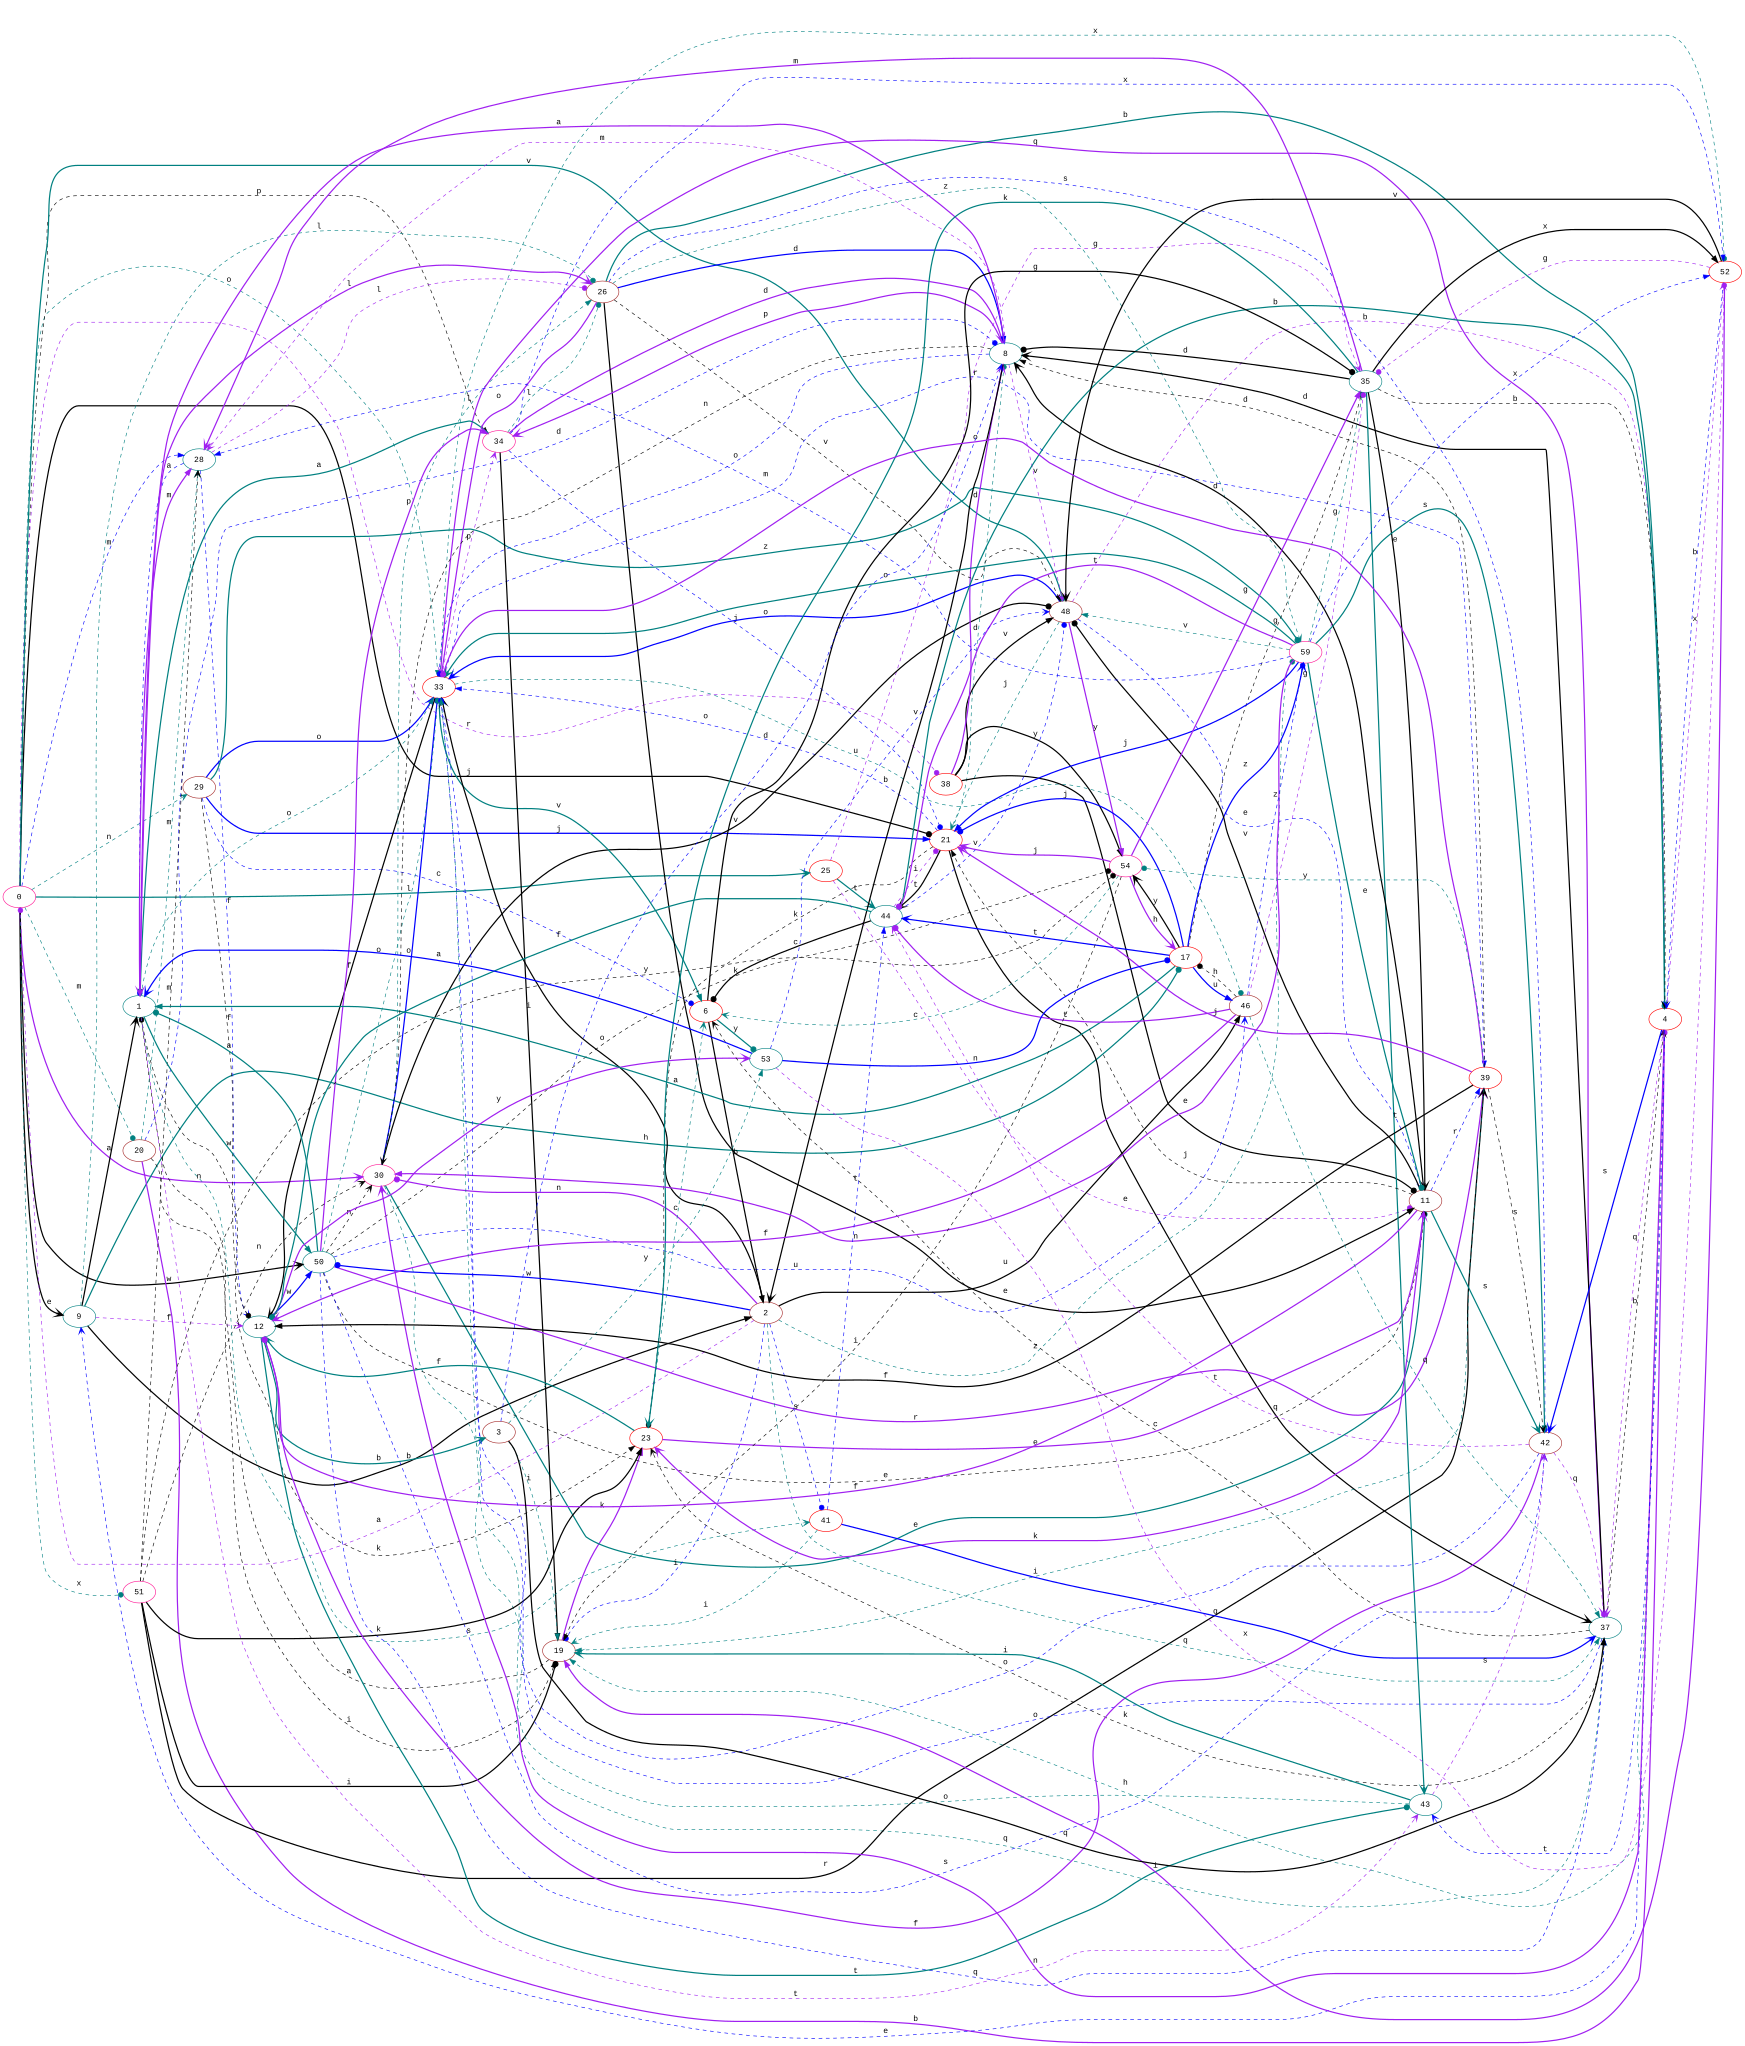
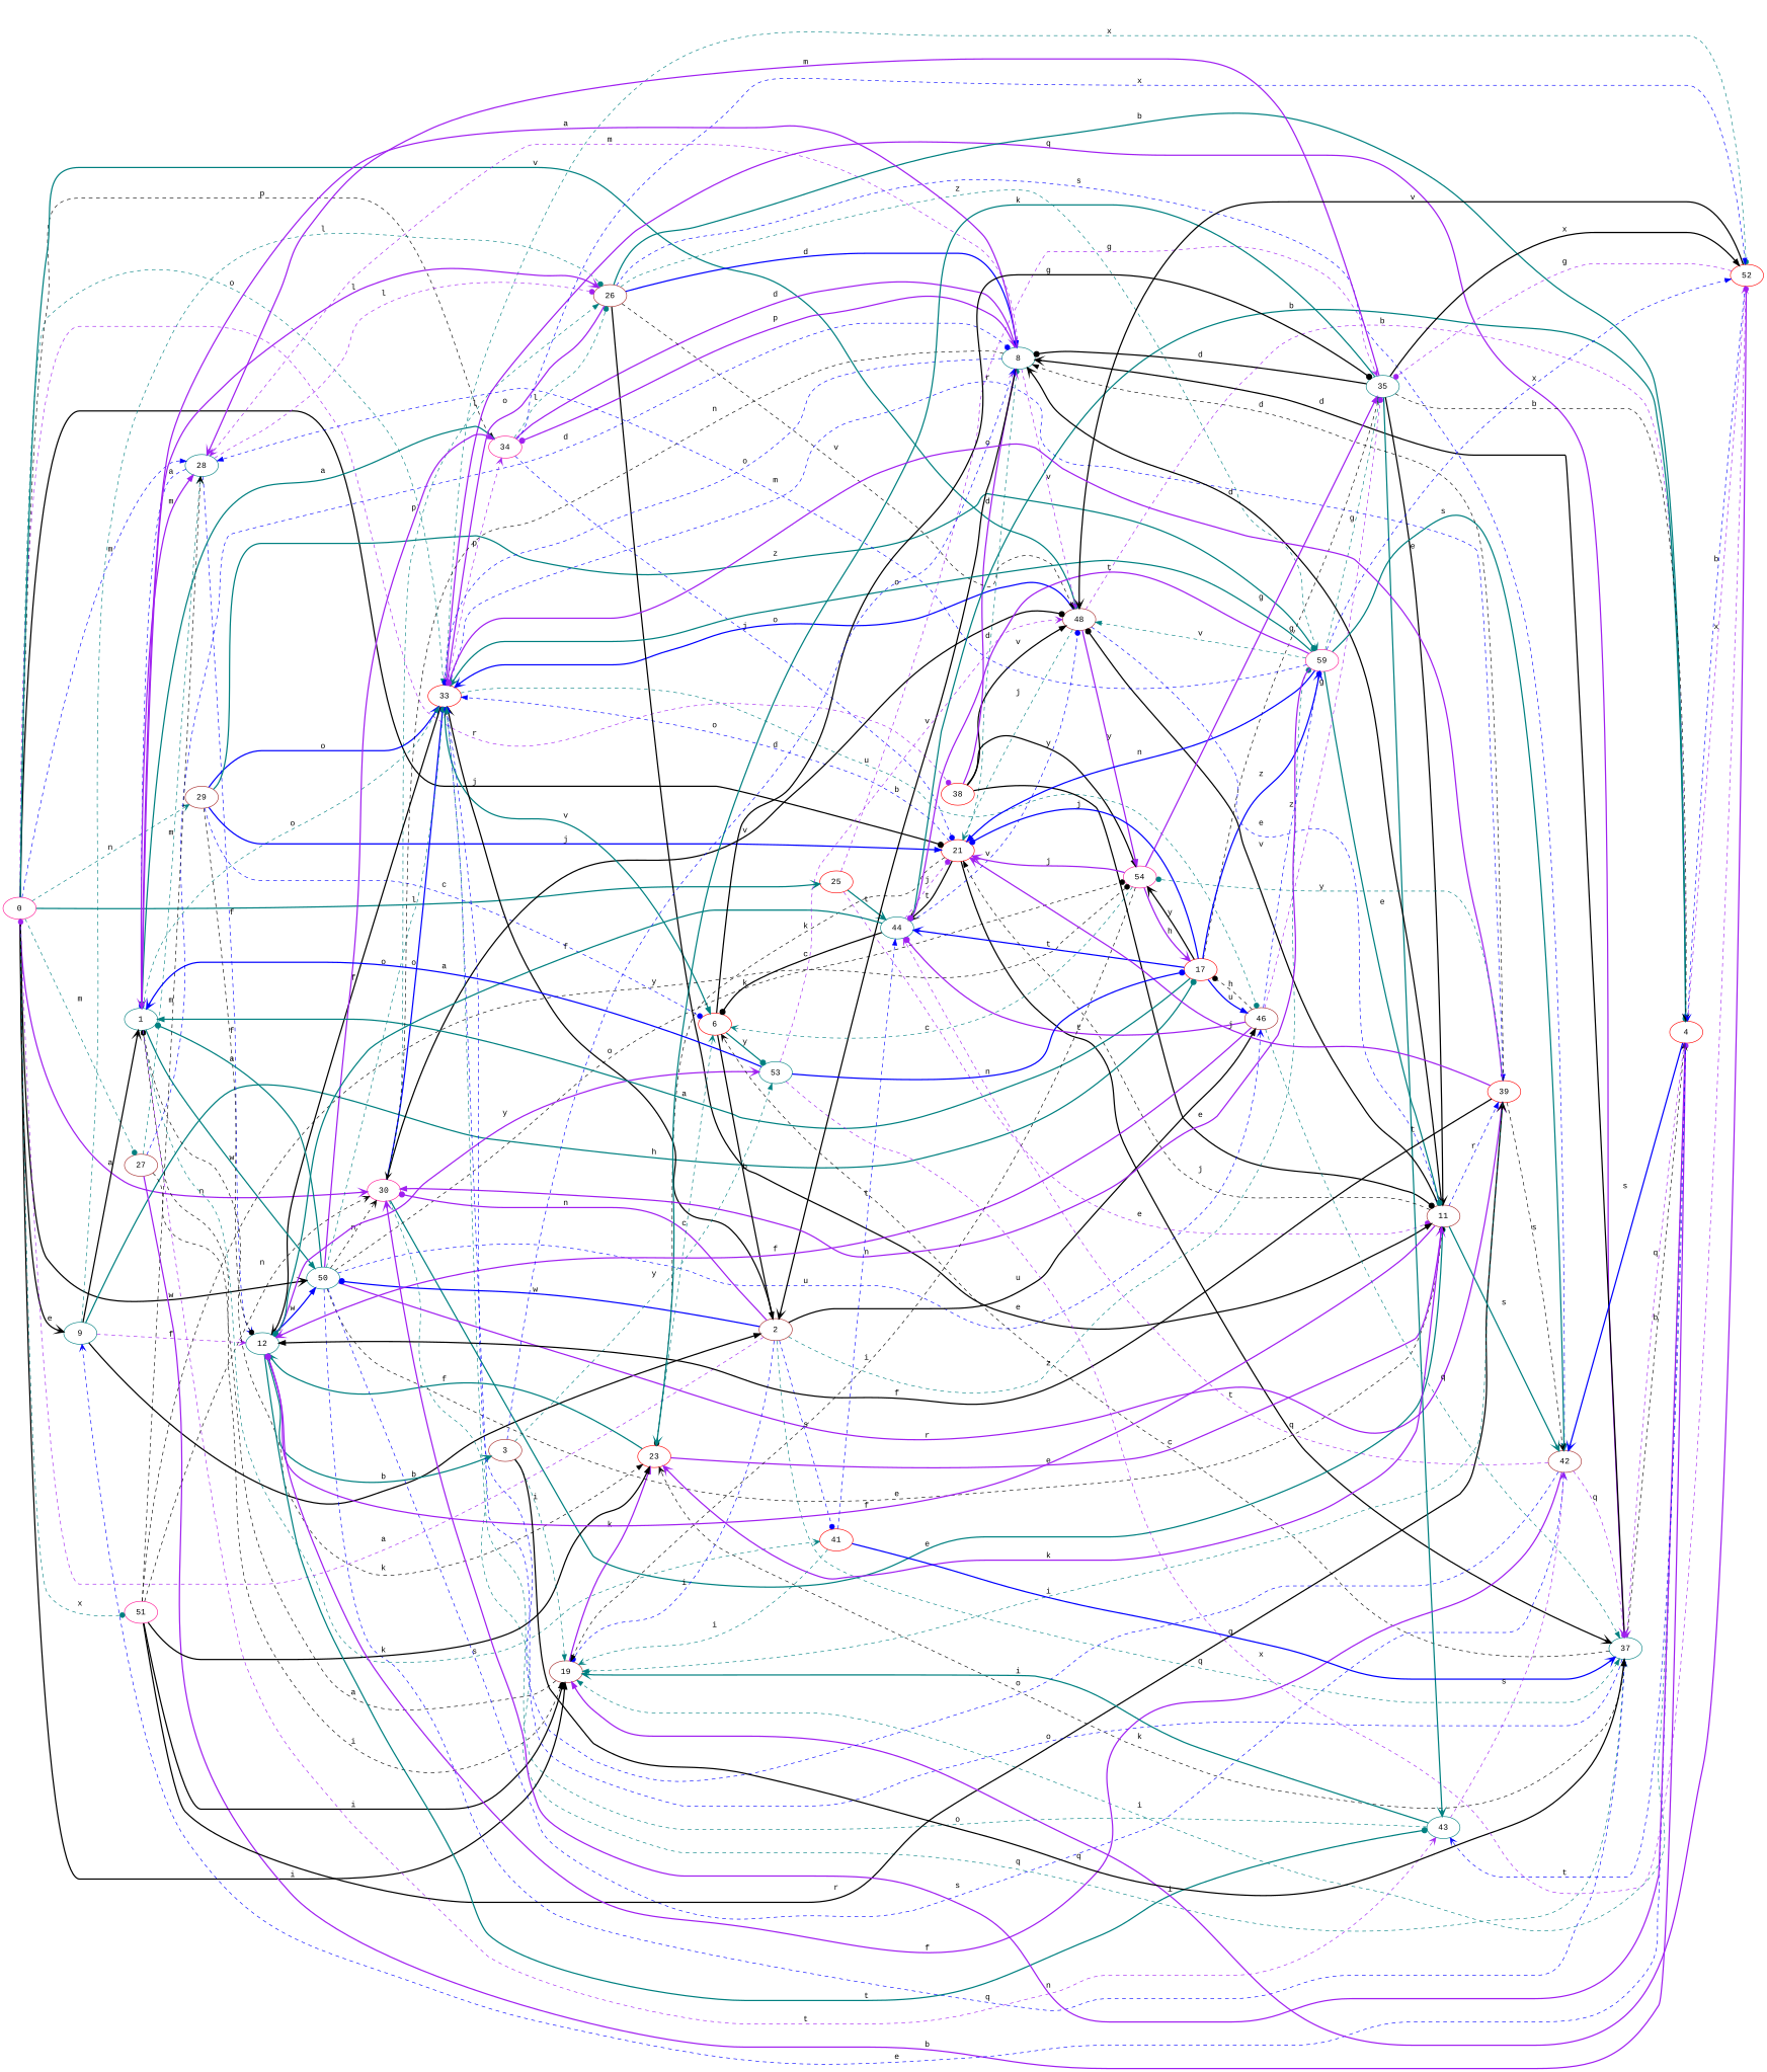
  strict digraph {
    fontname="Liberation Mono"
    rankdir=LR
    node [color=teal fontname="Liberation Mono"]
    edge [arrowhead=vee color=black fontname="Liberation Mono" style=bold]
    0 [color=deeppink]
    9
    19 [color=brown]
    21 [color=red]
    25 [color=red]
-   27 [color=brown label=20]
+   27 [color=brown]
    28
    29 [color=brown]
    30 [color=deeppink]
    33 [color=red]
    34 [color=deeppink]
    38 [color=red]
    48 [color=brown]
    50
    51 [color=deeppink]
    1
    26 [color=brown]
    2 [color=brown]
    12
    17 [color=red]
    23 [color=red]
    37
    8
    44
    n25 [label=35]
    11 [color=brown]
    4 [color=red]
    59 [color=deeppink]
    6 [color=red]
    46 [color=brown]
    52 [color=red]
    39 [color=red]
    54 [color=deeppink]
    42 [color=brown]
    41 [color=red]
    43
    3 [color=brown]
    53
    0 -> 9 [label=e]
-   34 -> 19 [arrowhead=normal label=i]
+   0 -> 19 [arrowhead=normal label=i]
    0 -> 21 [arrowhead=dot label=j]
    0 -> 25 [color=teal label=l]
    0 -> 27 [arrowhead=dot color=teal label=m style=dashed]
    0 -> 28 [arrowhead=normal color=blue label=m style=dashed]
    0 -> 29 [color=teal label=n style=dashed]
    0 -> 30 [color=purple label=n]
    0 -> 33 [arrowhead=normal color=teal label=o style=dashed]
    0 -> 34 [arrowhead=normal label=p style=dashed]
    0 -> 38 [arrowhead=dot color=purple label=r style=dashed]
    0 -> 48 [arrowhead=dot color=teal label=v]
    0 -> 50 [label=w]
    0 -> 51 [arrowhead=dot color=teal label=x style=dashed]
    9 -> 1 [label=a]
    9 -> 26 [arrowhead=dot color=teal label=l style=dashed]
    9 -> 2 [arrowhead=normal label=b]
    9 -> 12 [color=purple label=f style=dashed]
    9 -> 17 [arrowhead=dot color=teal label=h]
    19 -> 1 [arrowhead=dot label=a style=dashed]
    19 -> 23 [arrowhead=normal color=purple label=k]
    21 -> 33 [arrowhead=normal color=blue label=o style=dashed]
    21 -> 23 [arrowhead=dot label=k style=dashed]
    21 -> 37 [label=q]
    21 -> 8 [arrowhead=dot color=teal label=d style=dashed]
    21 -> 44 [label=t]
    25 -> 44 [color=teal label=t]
    25 -> n25 [color=purple label=g style=dashed]
    25 -> 11 [arrowhead=dot color=purple label=e style=dashed]
    27 -> 19 [arrowhead=normal label=i style=dashed]
    27 -> 28 [color=teal label=m style=dashed]
    27 -> 8 [arrowhead=dot color=blue label=d style=dashed]
    27 -> 4 [arrowhead=dot color=purple label=b]
    28 -> 1 [arrowhead=dot color=blue label=a style=dashed]
    28 -> 26 [arrowhead=dot color=purple label=l style=dashed]
    28 -> 12 [color=blue label=f style=dashed]
    29 -> 21 [arrowhead=normal color=blue label=j]
    29 -> 33 [color=blue label=o]
    29 -> 12 [arrowhead=dot label=f style=dashed]
    29 -> 59 [arrowhead=dot color=teal label=z]
    29 -> 6 [arrowhead=dot color=blue label=c style=dashed]
    30 -> 33 [arrowhead=dot color=blue label=o]
    30 -> 48 [arrowhead=dot label=v]
    30 -> 26 [arrowhead=normal color=teal label=l style=dashed]
    30 -> 37 [color=teal label=q style=dashed]
    30 -> 11 [arrowhead=dot color=teal label=e]
    33 -> 34 [color=purple label=p style=dashed]
    33 -> 12 [label=f]
    33 -> 37 [color=purple label=q]
    33 -> 6 [arrowhead=normal color=teal label=v]
    33 -> 46 [arrowhead=dot color=teal label=u style=dashed]
    33 -> 52 [arrowhead=dot color=teal label=x style=dashed]
    33 -> 39 [arrowhead=normal color=blue label=r style=dashed]
    34 -> 21 [arrowhead=dot color=blue label=j style=dashed]
    34 -> 1 [arrowhead=normal color=teal label=a]
    34 -> 26 [arrowhead=dot color=teal label=l style=dashed]
    34 -> 8 [color=purple label=d]
    34 -> 52 [arrowhead=normal color=blue label=x style=dashed]
    38 -> 48 [arrowhead=normal label=v]
    38 -> 8 [color=purple label=d]
    38 -> 11 [arrowhead=dot label=e]
    38 -> 54 [arrowhead=normal label=y]
    48 -> 21 [color=teal label=j style=dashed]
    48 -> 33 [color=blue label=o]
    48 -> 11 [color=blue label=e style=dashed]
    48 -> 4 [color=purple label=b style=dashed]
    48 -> 54 [arrowhead=normal color=purple label=y]
    50 -> 30 [label=n style=dashed]
    50 -> 33 [arrowhead=dot color=teal label=o style=dashed]
    50 -> 34 [arrowhead=normal color=purple label=p]
    50 -> 1 [arrowhead=dot color=teal label=a]
    50 -> 37 [arrowhead=normal color=blue label=q style=dashed]
    50 -> 11 [arrowhead=dot label=e style=dashed]
    50 -> 46 [color=blue label=u style=dashed]
    50 -> 39 [color=purple label=r]
    50 -> 54 [arrowhead=dot label=k style=dashed]
    50 -> 42 [color=blue label=s style=dashed]
    51 -> 19 [arrowhead=dot label=i]
    51 -> 28 [label=m style=dashed]
    51 -> 30 [label=n style=dashed]
    51 -> 23 [arrowhead=normal label=k]
    51 -> 39 [label=r]
    51 -> 54 [arrowhead=dot label=y style=dashed]
    1 -> 28 [arrowhead=normal color=purple label=m]
    1 -> 33 [arrowhead=normal color=teal label=o style=dashed]
    1 -> 50 [arrowhead=normal color=teal label=w]
    1 -> 26 [color=purple label=l]
    1 -> 23 [arrowhead=normal label=k style=dashed]
    1 -> 41 [color=teal label=s style=dashed]
    1 -> 43 [color=purple label=t style=dashed]
    26 -> 33 [color=purple label=o]
    26 -> 48 [arrowhead=normal label=v style=dashed]
    26 -> 8 [arrowhead=normal color=blue label=d]
    26 -> 11 [arrowhead=normal label=e]
    26 -> 4 [arrowhead=normal color=teal label=b]
    26 -> 59 [color=teal label=z style=dashed]
-   26 -> 42 [arrowhead=dot color=blue label=s style=dashed]
+   26 -> 42 [color=blue label=s style=dashed]
    2 -> 0 [arrowhead=dot color=purple label=a style=dashed]
    2 -> 19 [arrowhead=dot color=blue label=i style=dashed]
    2 -> 30 [arrowhead=dot color=purple label=n]
    2 -> 33 [label=o]
    2 -> 50 [arrowhead=dot color=blue label=w]
    2 -> 37 [arrowhead=normal color=teal label=q style=dashed]
    2 -> 59 [arrowhead=dot color=teal label=z style=dashed]
    2 -> 46 [arrowhead=normal label=u]
    2 -> 41 [arrowhead=dot color=blue label=s style=dashed]
    12 -> 50 [arrowhead=normal color=blue label=w]
    12 -> 43 [arrowhead=dot color=teal label=t]
    12 -> 3 [color=teal label=b]
    12 -> 53 [color=purple label=y]
    17 -> 21 [arrowhead=dot color=blue label=j]
    17 -> 1 [arrowhead=normal color=teal label=a]
    17 -> 44 [color=blue label=t]
    17 -> n25 [arrowhead=dot label=g style=dashed]
    17 -> 59 [color=blue label=z]
    17 -> 46 [arrowhead=normal color=blue label=u]
    17 -> 54 [label=y]
    23 -> 12 [color=teal label=f]
    23 -> 11 [color=purple label=e]
    23 -> 6 [color=teal label=c style=dashed]
    37 -> 33 [arrowhead=dot color=blue label=o style=dashed]
    37 -> 23 [label=k style=dashed]
    37 -> 8 [label=d]
    37 -> 4 [label=b style=dashed]
    37 -> 6 [label=c style=dashed]
    8 -> 28 [color=purple label=m style=dashed]
    8 -> 30 [label=n style=dashed]
    8 -> 33 [arrowhead=dot color=blue label=o style=dashed]
-   8 -> 34 [color=purple label=p]
+   8 -> 34 [arrowhead=dot color=purple label=p]
    8 -> 48 [color=purple label=v style=dashed]
    8 -> 1 [color=purple label=a]
    8 -> 2 [label=b]
-   44 -> 21 [arrowhead=dot color=purple label=i style=dashed]
+   44 -> 21 [arrowhead=dot color=purple label=j style=dashed]
    44 -> 48 [arrowhead=dot color=blue label=v style=dashed]
    44 -> 12 [arrowhead=dot color=teal label=f]
    44 -> 4 [arrowhead=dot color=teal label=b]
    44 -> 6 [arrowhead=dot label=c]
    n25 -> 28 [color=purple label=m]
    n25 -> 23 [color=teal label=k]
    n25 -> 8 [arrowhead=dot label=d]
    n25 -> 11 [label=e]
    n25 -> 4 [label=b style=dashed]
    n25 -> 52 [arrowhead=normal label=x]
    n25 -> 43 [color=teal label=t]
    11 -> 21 [arrowhead=normal label=j style=dashed]
    11 -> 48 [arrowhead=dot label=v]
    11 -> 12 [arrowhead=dot color=purple label=f]
    11 -> 23 [color=purple label=k]
    11 -> 8 [label=d]
    11 -> 39 [arrowhead=normal color=blue label=r style=dashed]
    11 -> 42 [color=teal label=s]
    4 -> 9 [color=blue label=e style=dashed]
-   4 -> 19 [arrowhead=normal color=teal label=h style=dashed]
+   4 -> 19 [arrowhead=normal color=teal label=i style=dashed]
    4 -> 30 [color=purple label=n]
    4 -> 37 [color=purple label=q style=dashed]
    4 -> 52 [color=purple label=x style=dashed]
    4 -> 42 [color=blue label=s]
    4 -> 43 [color=blue label=t style=dashed]
-   59 -> 21 [arrowhead=normal color=blue label=j]
+   59 -> 21 [arrowhead=normal color=blue label=n]
    59 -> 28 [arrowhead=normal color=blue label=m style=dashed]
    59 -> 30 [arrowhead=normal color=purple label=n]
    59 -> 33 [color=teal label=o]
    59 -> 48 [arrowhead=normal color=teal label=v style=dashed]
    59 -> 44 [arrowhead=dot color=purple label=t]
    59 -> n25 [arrowhead=dot color=teal label=g style=dashed]
    59 -> 11 [arrowhead=dot color=teal label=e]
    59 -> 52 [arrowhead=normal color=blue label=x style=dashed]
    59 -> 42 [arrowhead=normal color=teal label=s]
    6 -> 2 [arrowhead=normal label=b]
    6 -> n25 [arrowhead=dot label=g]
    6 -> 53 [arrowhead=dot color=teal label=y]
    46 -> 12 [color=purple label=f]
    46 -> 17 [arrowhead=dot label=h style=dashed]
    46 -> 37 [arrowhead=normal color=teal label=q style=dashed]
    46 -> 44 [arrowhead=dot color=purple label=t]
    46 -> n25 [arrowhead=dot color=purple label=g style=dashed]
    46 -> 59 [arrowhead=dot color=blue label=z style=dashed]
    52 -> 19 [arrowhead=normal color=purple label=i]
    52 -> 48 [label=v]
    52 -> n25 [arrowhead=dot color=purple label=g style=dashed]
    52 -> 4 [color=blue label=b style=dashed]
    39 -> 19 [arrowhead=normal color=teal label=i style=dashed]
    39 -> 21 [color=purple label=j]
    39 -> 33 [arrowhead=dot color=purple label=o]
    39 -> 12 [arrowhead=normal label=f]
    39 -> 8 [arrowhead=normal label=d style=dashed]
    39 -> 54 [arrowhead=dot color=teal label=y style=dashed]
    39 -> 42 [label=s style=dashed]
    54 -> 19 [arrowhead=normal label=i style=dashed]
    54 -> 21 [color=purple label=j]
    54 -> 17 [color=purple label=h]
    54 -> n25 [arrowhead=normal color=purple label=g]
    54 -> 6 [color=teal label=c style=dashed]
    42 -> 33 [color=blue label=o style=dashed]
    42 -> 12 [arrowhead=dot color=purple label=f]
    42 -> 37 [arrowhead=dot color=purple label=q style=dashed]
    42 -> 44 [color=purple label=t style=dashed]
    41 -> 19 [color=teal label=i style=dashed]
    41 -> 37 [color=blue label=q]
    41 -> 44 [arrowhead=normal color=blue label=t style=dashed]
    43 -> 19 [color=teal label=i]
    43 -> 33 [arrowhead=normal color=teal label=o style=dashed]
    43 -> 42 [color=purple label=s style=dashed]
    3 -> 19 [arrowhead=normal color=teal label=i style=dashed]
    3 -> 37 [arrowhead=normal label=q]
    3 -> 8 [color=blue label=d style=dashed]
    3 -> 53 [arrowhead=normal color=teal label=y style=dashed]
-   53 -> 48 [color=blue label=v style=dashed]
+   53 -> 48 [color=purple label=v style=dashed]
    53 -> 1 [color=blue label=a]
    53 -> 17 [arrowhead=dot color=blue label=n]
    53 -> 52 [arrowhead=dot color=purple label=x style=dashed]
  }
